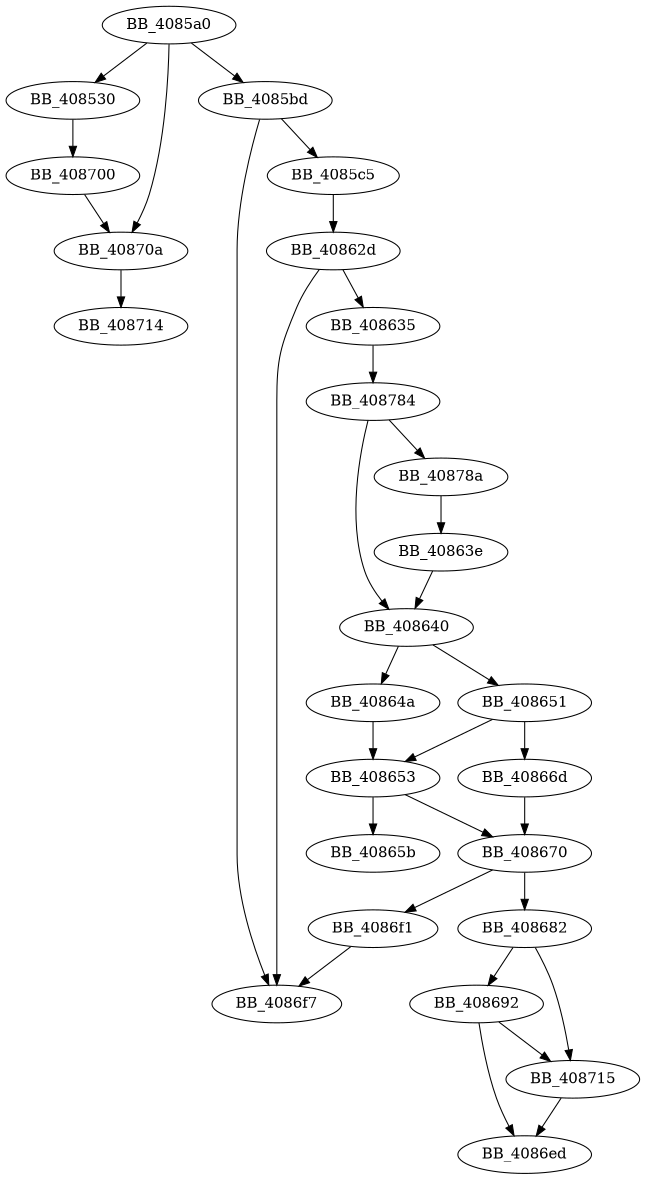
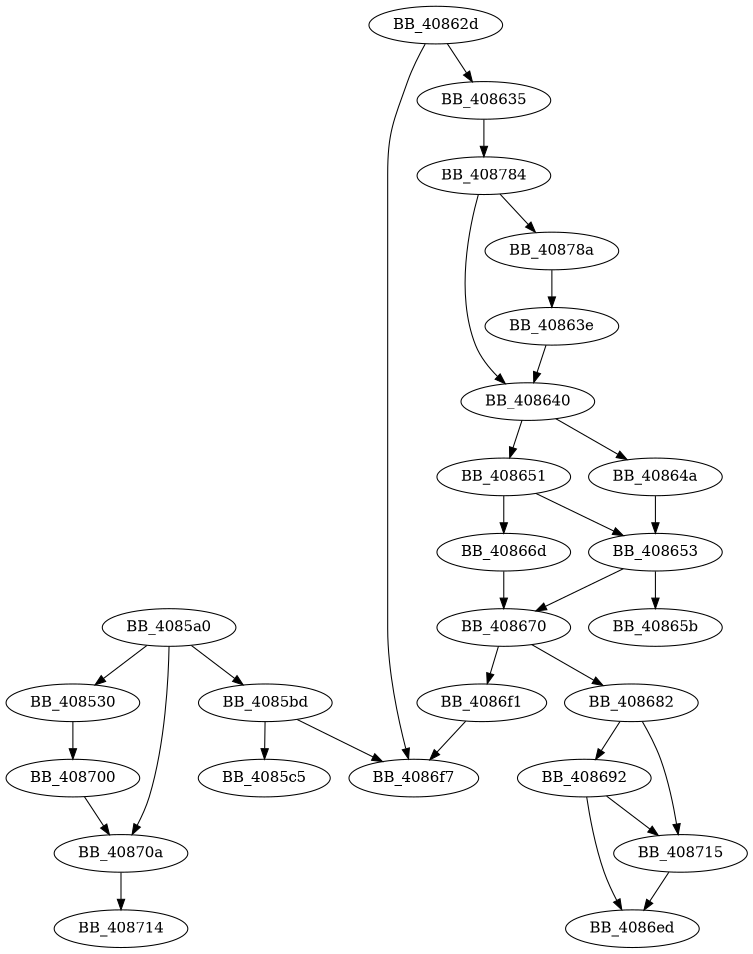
  digraph {
    BB_408530
    BB_408700
    BB_4085a0
    BB_4085bd
    BB_40870a
    BB_4085c5
    BB_4086f7
    BB_408714
    BB_40862d
    BB_408635
    BB_408784
    BB_408640
    BB_40878a
    BB_40864a
    BB_408651
    BB_40863e
    BB_408653
    BB_40866d
    BB_40865b
    BB_408670
    BB_408682
    BB_4086f1
    BB_408692
    BB_408715
    BB_4086ed
    BB_408530 -> BB_408700
    BB_408700 -> BB_40870a
    BB_4085a0 -> BB_408530
    BB_4085a0 -> BB_4085bd
    BB_4085a0 -> BB_40870a
    BB_4085bd -> BB_4085c5
    BB_4085bd -> BB_4086f7
    BB_40870a -> BB_408714
-   BB_4085c5 -> BB_40862d
    BB_40862d -> BB_4086f7
    BB_40862d -> BB_408635
    BB_408635 -> BB_408784
    BB_408784 -> BB_408640
    BB_408784 -> BB_40878a
    BB_408640 -> BB_40864a
    BB_408640 -> BB_408651
    BB_40878a -> BB_40863e
    BB_40864a -> BB_408653
    BB_408651 -> BB_408653
    BB_408651 -> BB_40866d
    BB_40863e -> BB_408640
    BB_408653 -> BB_40865b
    BB_408653 -> BB_408670
    BB_40866d -> BB_408670
    BB_408670 -> BB_408682
    BB_408670 -> BB_4086f1
    BB_408682 -> BB_408692
    BB_408682 -> BB_408715
    BB_4086f1 -> BB_4086f7
    BB_408692 -> BB_408715
    BB_408692 -> BB_4086ed
    BB_408715 -> BB_4086ed
  }
